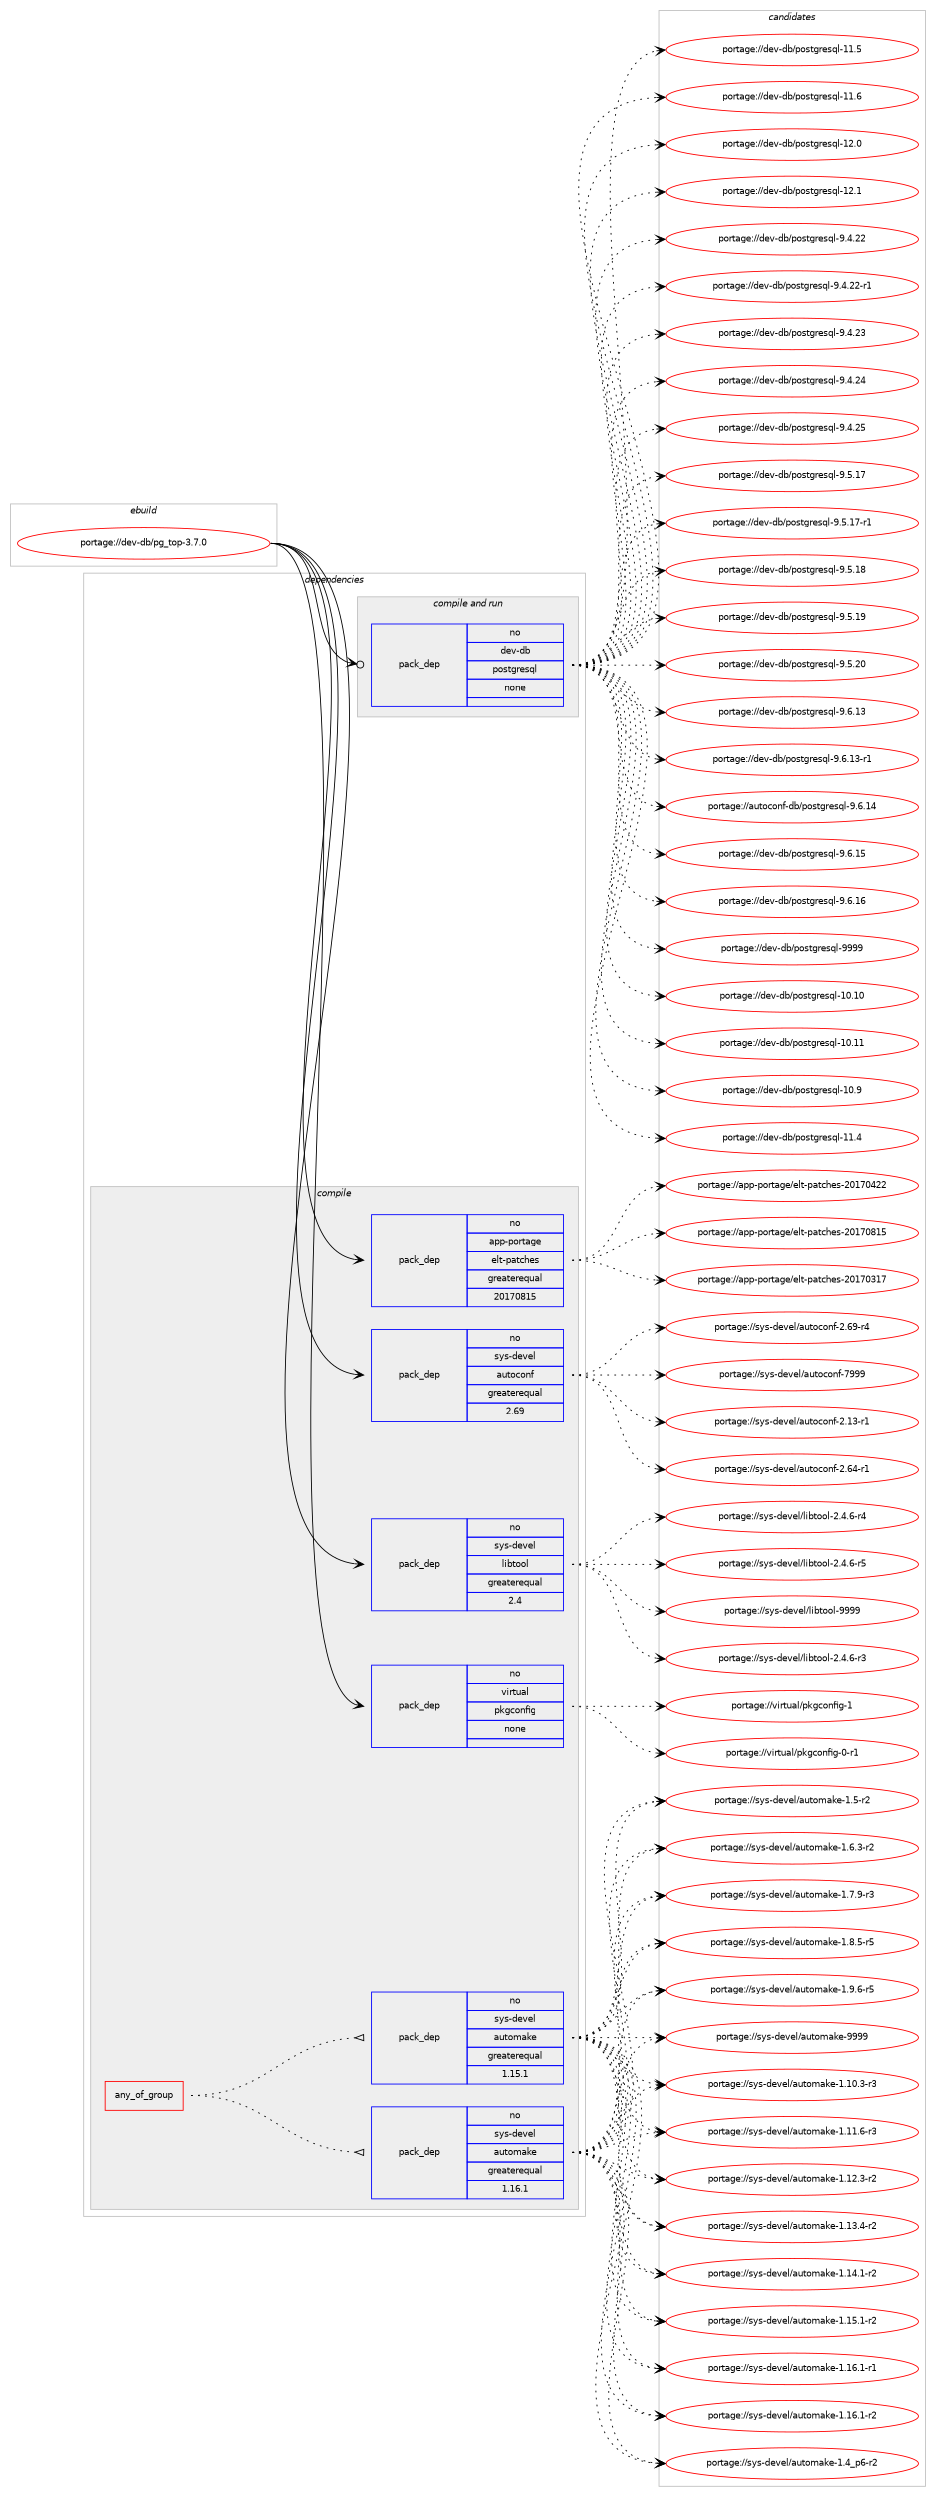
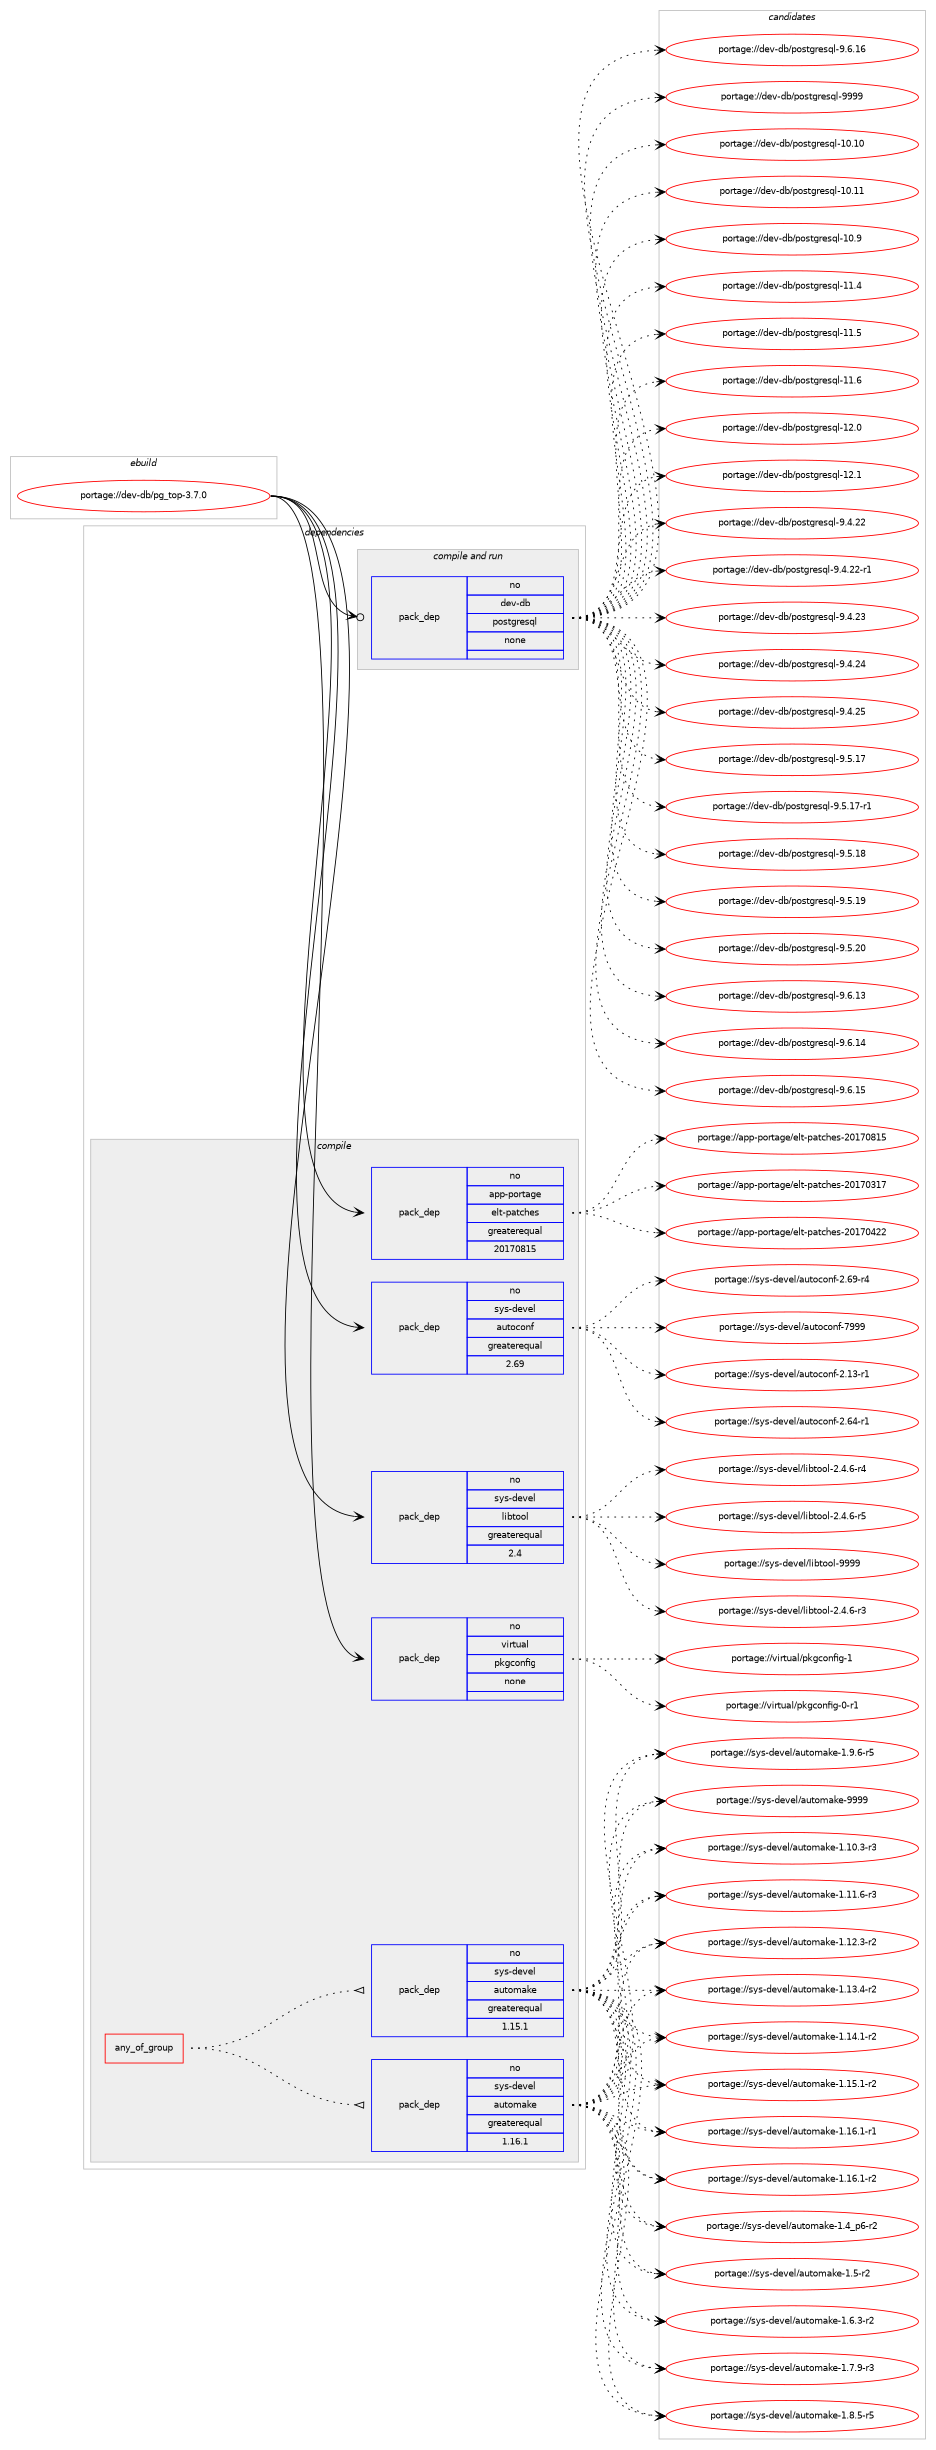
  digraph {
    compound=true
    concentrate=true
    fontname=Helvetica
    fontsize=10
    newrank=true
    rankdir=LR
    ranksep=1.5
    node [color=red fontname=Helvetica fontsize=10]
    edge [arrowhead=vee headport=w style=dotted tailport=e weight=100]
    n1 [label="portage://dev-db/pg_top-3.7.0" width=4]
    n2 [color=blue label=<<TABLE BORDER="0" CELLBORDER="1" CELLSPACING="0" CELLPADDING="4" WIDTH="220"><TR><TD ROWSPAN="6" CELLPADDING="30">pack_dep</TD></TR><TR><TD WIDTH="110">no</TD></TR><TR><TD>sys-devel</TD></TR><TR><TD>automake</TD></TR><TR><TD>greaterequal</TD></TR><TR><TD>1.16.1</TD></TR></TABLE>> shape=none]
    n3 [color=blue label=<<TABLE BORDER="0" CELLBORDER="1" CELLSPACING="0" CELLPADDING="4" WIDTH="220"><TR><TD ROWSPAN="6" CELLPADDING="30">pack_dep</TD></TR><TR><TD WIDTH="110">no</TD></TR><TR><TD>sys-devel</TD></TR><TR><TD>automake</TD></TR><TR><TD>greaterequal</TD></TR><TR><TD>1.15.1</TD></TR></TABLE>> shape=none]
    n4 [label=<<TABLE BORDER="0" CELLBORDER="1" CELLSPACING="0" CELLPADDING="4"><TR><TD CELLPADDING="10">any_of_group</TD></TR></TABLE>> shape=none]
    n5 [color=blue label=<<TABLE BORDER="0" CELLBORDER="1" CELLSPACING="0" CELLPADDING="4" WIDTH="220"><TR><TD ROWSPAN="6" CELLPADDING="30">pack_dep</TD></TR><TR><TD WIDTH="110">no</TD></TR><TR><TD>app-portage</TD></TR><TR><TD>elt-patches</TD></TR><TR><TD>greaterequal</TD></TR><TR><TD>20170815</TD></TR></TABLE>> shape=none]
    n6 [color=blue label=<<TABLE BORDER="0" CELLBORDER="1" CELLSPACING="0" CELLPADDING="4" WIDTH="220"><TR><TD ROWSPAN="6" CELLPADDING="30">pack_dep</TD></TR><TR><TD WIDTH="110">no</TD></TR><TR><TD>sys-devel</TD></TR><TR><TD>autoconf</TD></TR><TR><TD>greaterequal</TD></TR><TR><TD>2.69</TD></TR></TABLE>> shape=none]
    n7 [color=blue label=<<TABLE BORDER="0" CELLBORDER="1" CELLSPACING="0" CELLPADDING="4" WIDTH="220"><TR><TD ROWSPAN="6" CELLPADDING="30">pack_dep</TD></TR><TR><TD WIDTH="110">no</TD></TR><TR><TD>sys-devel</TD></TR><TR><TD>libtool</TD></TR><TR><TD>greaterequal</TD></TR><TR><TD>2.4</TD></TR></TABLE>> shape=none]
    n8 [color=blue label=<<TABLE BORDER="0" CELLBORDER="1" CELLSPACING="0" CELLPADDING="4" WIDTH="220"><TR><TD ROWSPAN="6" CELLPADDING="30">pack_dep</TD></TR><TR><TD WIDTH="110">no</TD></TR><TR><TD>virtual</TD></TR><TR><TD>pkgconfig</TD></TR><TR><TD>none</TD></TR><TR><TD></TD></TR></TABLE>> shape=none]
    n9 [color=blue label=<<TABLE BORDER="0" CELLBORDER="1" CELLSPACING="0" CELLPADDING="4" WIDTH="220"><TR><TD ROWSPAN="6" CELLPADDING="30">pack_dep</TD></TR><TR><TD WIDTH="110">no</TD></TR><TR><TD>dev-db</TD></TR><TR><TD>postgresql</TD></TR><TR><TD>none</TD></TR><TR><TD></TD></TR></TABLE>> shape=none]
    n10 [label="portage://sys-devel/automake-1.10.3-r3" width=4]
    n11 [label="portage://sys-devel/automake-1.11.6-r3" width=4]
    n12 [label="portage://sys-devel/automake-1.12.3-r2" width=4]
    n13 [label="portage://sys-devel/automake-1.13.4-r2" width=4]
    n14 [label="portage://sys-devel/automake-1.14.1-r2" width=4]
    n15 [label="portage://sys-devel/automake-1.15.1-r2" width=4]
    n16 [label="portage://sys-devel/automake-1.16.1-r1" width=4]
    n17 [label="portage://sys-devel/automake-1.16.1-r2" width=4]
    n18 [label="portage://sys-devel/automake-1.4_p6-r2" width=4]
    n19 [label="portage://sys-devel/automake-1.5-r2" width=4]
    n20 [label="portage://sys-devel/automake-1.6.3-r2" width=4]
    n21 [label="portage://sys-devel/automake-1.7.9-r3" width=4]
    n22 [label="portage://sys-devel/automake-1.8.5-r5" width=4]
    n23 [label="portage://sys-devel/automake-1.9.6-r5" width=4]
    n24 [label="portage://sys-devel/automake-9999" width=4]
    n25 [label="portage://app-portage/elt-patches-20170317" width=4]
    n26 [label="portage://app-portage/elt-patches-20170422" width=4]
    n27 [label="portage://app-portage/elt-patches-20170815" width=4]
    n28 [label="portage://sys-devel/autoconf-2.13-r1" width=4]
    n29 [label="portage://sys-devel/autoconf-2.64-r1" width=4]
    n30 [label="portage://sys-devel/autoconf-2.69-r4" width=4]
    n31 [label="portage://sys-devel/autoconf-7999" width=4]
    n32 [label="portage://sys-devel/libtool-2.4.6-r3" width=4]
    n33 [label="portage://sys-devel/libtool-2.4.6-r4" width=4]
    n34 [label="portage://sys-devel/libtool-2.4.6-r5" width=4]
    n35 [label="portage://sys-devel/libtool-9999" width=4]
    n36 [label="portage://virtual/pkgconfig-0-r1" width=4]
    n37 [label="portage://virtual/pkgconfig-1" width=4]
    n38 [label="portage://dev-db/postgresql-10.10" width=4]
    n39 [label="portage://dev-db/postgresql-10.11" width=4]
    n40 [label="portage://dev-db/postgresql-10.9" width=4]
    n41 [label="portage://dev-db/postgresql-11.4" width=4]
    n42 [label="portage://dev-db/postgresql-11.5" width=4]
    n43 [label="portage://dev-db/postgresql-11.6" width=4]
    n44 [label="portage://dev-db/postgresql-12.0" width=4]
    n45 [label="portage://dev-db/postgresql-12.1" width=4]
    n46 [label="portage://dev-db/postgresql-9.4.22" width=4]
    n47 [label="portage://dev-db/postgresql-9.4.22-r1" width=4]
    n48 [label="portage://dev-db/postgresql-9.4.23" width=4]
    n49 [label="portage://dev-db/postgresql-9.4.24" width=4]
    n50 [label="portage://dev-db/postgresql-9.4.25" width=4]
    n51 [label="portage://dev-db/postgresql-9.5.17" width=4]
    n52 [label="portage://dev-db/postgresql-9.5.17-r1" width=4]
    n53 [label="portage://dev-db/postgresql-9.5.18" width=4]
    n54 [label="portage://dev-db/postgresql-9.5.19" width=4]
    n55 [label="portage://dev-db/postgresql-9.5.20" width=4]
    n56 [label="portage://dev-db/postgresql-9.6.13" width=4]
-   n57 [label="portage://dev-db/postgresql-9.6.13-r1" width=4]
-   n58 [label="portage://autoconf-db/postgresql-9.6.14" width=4]
+   n58 [label="portage://dev-db/postgresql-9.6.14" width=4]
    n59 [label="portage://dev-db/postgresql-9.6.15" width=4]
    n60 [label="portage://dev-db/postgresql-9.6.16" width=4]
    n61 [label="portage://dev-db/postgresql-9999" width=4]
    subgraph cluster_1 {
      color=gray
      label=<<i>ebuild</i>>
      rank=same
      n1
    }
    subgraph cluster_2 {
      color=gray
      label=<<i>dependencies</i>>
      subgraph cluster_3 {
        color=gray
        fillcolor="#eeeeee"
        label=<<i>compile</i>>
        style=filled
        subgraph sub_4 {
          color=gray
          fillcolor="#eeeeee"
          label=<<i>compile</i>>
          style=filled
          n4
          subgraph sub_5 {
            color=gray
            fillcolor="#eeeeee"
            label=<<i>compile</i>>
            style=filled
            n2
          }
          subgraph sub_6 {
            color=gray
            fillcolor="#eeeeee"
            label=<<i>compile</i>>
            style=filled
            n3
          }
        }
        subgraph sub_7 {
          color=gray
          fillcolor="#eeeeee"
          label=<<i>compile</i>>
          style=filled
          n5
        }
        subgraph sub_8 {
          color=gray
          fillcolor="#eeeeee"
          label=<<i>compile</i>>
          style=filled
          n6
        }
        subgraph sub_9 {
          color=gray
          fillcolor="#eeeeee"
          label=<<i>compile</i>>
          style=filled
          n7
        }
        subgraph sub_10 {
          color=gray
          fillcolor="#eeeeee"
          label=<<i>compile</i>>
          style=filled
          n8
        }
      }
      subgraph cluster_11 {
        color=gray
        fillcolor="#eeeeee"
        label=<<i>compile and run</i>>
        style=filled
        subgraph sub_12 {
          color=gray
          fillcolor="#eeeeee"
          label=<<i>compile and run</i>>
          style=filled
          n9
        }
      }
      subgraph cluster_13 {
        color=gray
        fillcolor="#eeeeee"
        label=<<i>run</i>>
        style=filled
      }
    }
    subgraph cluster_14 {
      color=gray
      label=<<i>candidates</i>>
      rank=same
      subgraph sub_15 {
        color=black
        label=<<i>candidates</i>>
        nodesep=1
        rank=same
        n10
        n11
        n12
        n13
        n14
        n15
        n16
        n17
        n18
        n19
        n20
        n21
        n22
        n23
        n24
      }
      subgraph sub_16 {
        color=black
        label=<<i>candidates</i>>
        nodesep=1
        rank=same
        n10
        n11
        n12
        n13
        n14
        n15
        n16
        n17
        n18
        n19
        n20
        n21
        n22
        n23
        n24
      }
      subgraph sub_17 {
        color=black
        label=<<i>candidates</i>>
        nodesep=1
        rank=same
        n25
        n26
        n27
      }
      subgraph sub_18 {
        color=black
        label=<<i>candidates</i>>
        nodesep=1
        rank=same
        n28
        n29
        n30
        n31
      }
      subgraph sub_19 {
        color=black
        label=<<i>candidates</i>>
        nodesep=1
        rank=same
        n32
        n33
        n34
        n35
      }
      subgraph sub_20 {
        color=black
        label=<<i>candidates</i>>
        nodesep=1
        rank=same
        n36
        n37
      }
      subgraph sub_21 {
        color=black
        label=<<i>candidates</i>>
        nodesep=1
        rank=same
        n38
        n39
        n40
        n41
        n42
        n43
        n44
        n45
        n46
        n47
        n48
        n49
        n50
        n51
        n52
        n53
        n54
        n55
        n56
-       n57
        n58
        n59
        n60
        n61
      }
    }
    n1 -> n5 [style=solid weight=20]
    n1 -> n6 [style=solid weight=20]
    n1 -> n7 [style=solid weight=20]
    n1 -> n8 [style=solid weight=20]
    n1 -> n9 [arrowhead=odotvee style=solid weight=20]
    n2 -> n10
    n2 -> n11
    n2 -> n12
    n2 -> n13
    n2 -> n14
    n2 -> n15
    n2 -> n16
    n2 -> n17
    n2 -> n18
    n2 -> n19
    n2 -> n20
    n2 -> n21
    n2 -> n22
    n2 -> n23
    n2 -> n24
    n3 -> n10
    n3 -> n11
    n3 -> n12
    n3 -> n13
    n3 -> n14
    n3 -> n15
    n3 -> n16
    n3 -> n17
    n3 -> n18
    n3 -> n19
    n3 -> n20
    n3 -> n21
    n3 -> n22
    n3 -> n23
    n3 -> n24
    n4 -> n2 [arrowhead=oinv weight=20]
    n4 -> n3 [arrowhead=oinv weight=20]
    n5 -> n25
    n5 -> n26
    n5 -> n27
    n6 -> n28
    n6 -> n29
    n6 -> n30
    n6 -> n31
    n7 -> n32
    n7 -> n33
    n7 -> n34
    n7 -> n35
    n8 -> n36
    n8 -> n37
    n9 -> n38
    n9 -> n39
    n9 -> n40
    n9 -> n41
    n9 -> n42
    n9 -> n43
    n9 -> n44
    n9 -> n45
    n9 -> n46
    n9 -> n47
    n9 -> n48
    n9 -> n49
    n9 -> n50
    n9 -> n51
    n9 -> n52
    n9 -> n53
    n9 -> n54
    n9 -> n55
    n9 -> n56
-   n9 -> n57
    n9 -> n58
    n9 -> n59
    n9 -> n60
    n9 -> n61
  }
